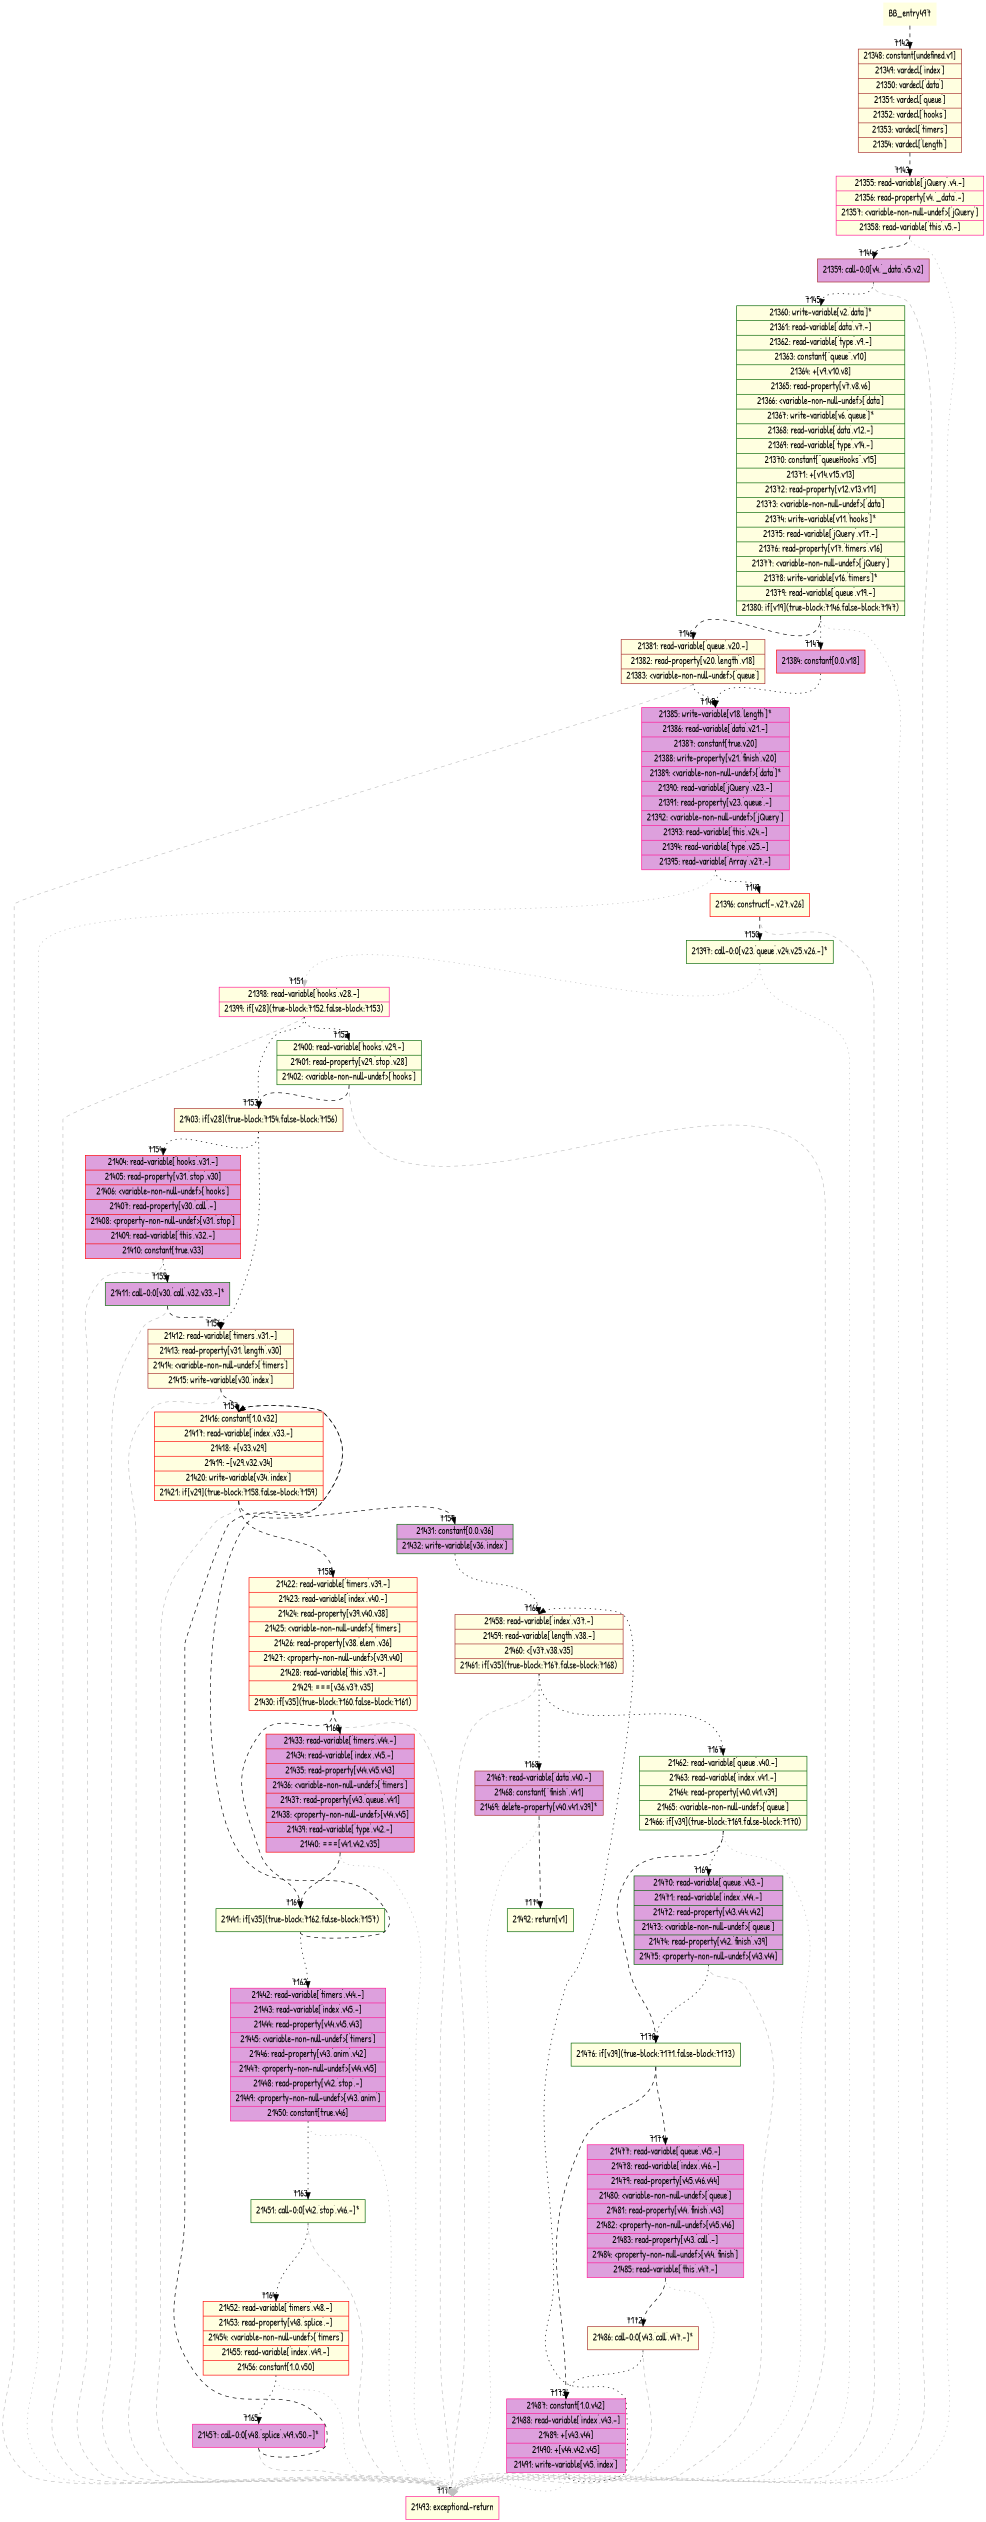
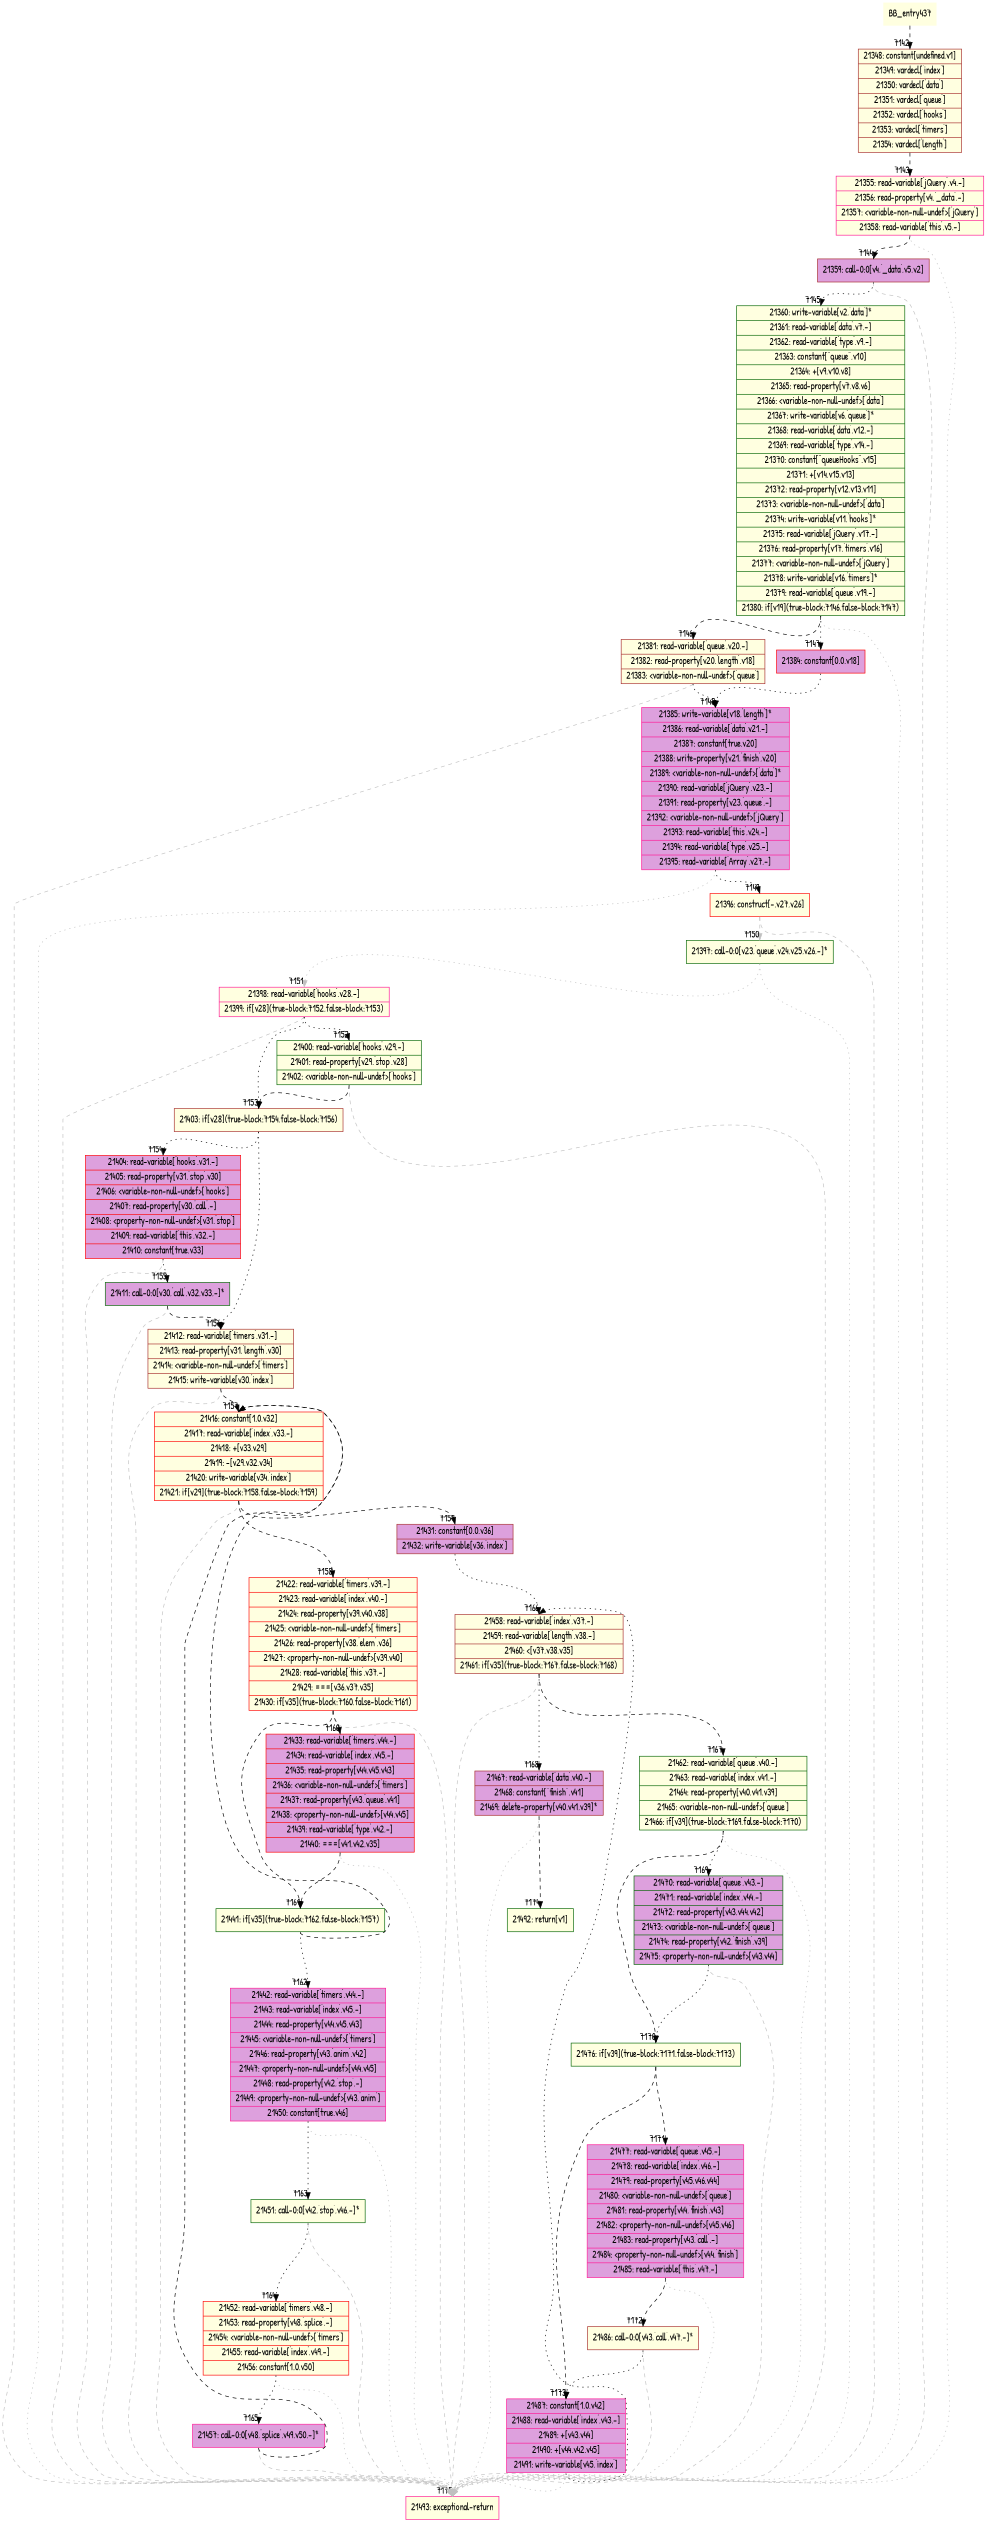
  digraph {
    fontname="Patrick Hand"
    rankdir=TD
    node [color=darkgreen fillcolor=lightyellow fontname="Patrick Hand" shape=record style=filled]
    edge [fontname="Patrick Hand" headport=n style=dashed tailport=s]
-   BB_entry437 [color=red shape=none label=BB_entry497]
+   BB_entry437 [color=red shape=none]
    n2 [color=brown label="{21348: constant[undefined,v1]|21349: vardecl['index']|21350: vardecl['data']|21351: vardecl['queue']|21352: vardecl['hooks']|21353: vardecl['timers']|21354: vardecl['length']}"]
    n3 [color=deeppink label="{21355: read-variable['jQuery',v4,-]|21356: read-property[v4,'_data',-]|21357: \<variable-non-null-undef\>['jQuery']|21358: read-variable['this',v5,-]}"]
    n4 [color=brown fillcolor=plum label="{21359: call-0:0[v4,'_data',v5,v2]}"]
    n5 [color=deeppink label="{21493: exceptional-return}"]
    n6 [label="{21360: write-variable[v2,'data']*|21361: read-variable['data',v7,-]|21362: read-variable['type',v9,-]|21363: constant[\"queue\",v10]|21364: +[v9,v10,v8]|21365: read-property[v7,v8,v6]|21366: \<variable-non-null-undef\>['data']|21367: write-variable[v6,'queue']*|21368: read-variable['data',v12,-]|21369: read-variable['type',v14,-]|21370: constant[\"queueHooks\",v15]|21371: +[v14,v15,v13]|21372: read-property[v12,v13,v11]|21373: \<variable-non-null-undef\>['data']|21374: write-variable[v11,'hooks']*|21375: read-variable['jQuery',v17,-]|21376: read-property[v17,'timers',v16]|21377: \<variable-non-null-undef\>['jQuery']|21378: write-variable[v16,'timers']*|21379: read-variable['queue',v19,-]|21380: if[v19](true-block:7146,false-block:7147)}"]
    n7 [color=brown label="{21381: read-variable['queue',v20,-]|21382: read-property[v20,'length',v18]|21383: \<variable-non-null-undef\>['queue']}"]
    n8 [color=red fillcolor=plum label="{21384: constant[0.0,v18]}"]
    n9 [color=deeppink fillcolor=plum label="{21385: write-variable[v18,'length']*|21386: read-variable['data',v21,-]|21387: constant[true,v20]|21388: write-property[v21,'finish',v20]|21389: \<variable-non-null-undef\>['data']*|21390: read-variable['jQuery',v23,-]|21391: read-property[v23,'queue',-]|21392: \<variable-non-null-undef\>['jQuery']|21393: read-variable['this',v24,-]|21394: read-variable['type',v25,-]|21395: read-variable['Array',v27,-]}"]
    n10 [color=red label="{21396: construct[-,v27,v26]}"]
    n11 [label="{21397: call-0:0[v23,'queue',v24,v25,v26,-]*}"]
    n12 [color=deeppink label="{21398: read-variable['hooks',v28,-]|21399: if[v28](true-block:7152,false-block:7153)}"]
    n13 [color=brown label="{21403: if[v28](true-block:7154,false-block:7156)}"]
    n14 [label="{21400: read-variable['hooks',v29,-]|21401: read-property[v29,'stop',v28]|21402: \<variable-non-null-undef\>['hooks']}"]
    n15 [color=red fillcolor=plum label="{21404: read-variable['hooks',v31,-]|21405: read-property[v31,'stop',v30]|21406: \<variable-non-null-undef\>['hooks']|21407: read-property[v30,'call',-]|21408: \<property-non-null-undef\>[v31,'stop']|21409: read-variable['this',v32,-]|21410: constant[true,v33]}"]
    n16 [color=brown label="{21412: read-variable['timers',v31,-]|21413: read-property[v31,'length',v30]|21414: \<variable-non-null-undef\>['timers']|21415: write-variable[v30,'index']}"]
    n17 [fillcolor=plum label="{21411: call-0:0[v30,'call',v32,v33,-]*}"]
    n18 [color=red label="{21416: constant[1.0,v32]|21417: read-variable['index',v33,-]|21418: +[v33,v29]|21419: -[v29,v32,v34]|21420: write-variable[v34,'index']|21421: if[v29](true-block:7158,false-block:7159)}"]
    n19 [color=red label="{21422: read-variable['timers',v39,-]|21423: read-variable['index',v40,-]|21424: read-property[v39,v40,v38]|21425: \<variable-non-null-undef\>['timers']|21426: read-property[v38,'elem',v36]|21427: \<property-non-null-undef\>[v39,v40]|21428: read-variable['this',v37,-]|21429: ===[v36,v37,v35]|21430: if[v35](true-block:7160,false-block:7161)}"]
-   n20 [fillcolor=plum label="{21431: constant[0.0,v36]|21432: write-variable[v36,'index']}"]
+   n20 [color=brown fillcolor=plum label="{21431: constant[0.0,v36]|21432: write-variable[v36,'index']}"]
    n21 [label="{21441: if[v35](true-block:7162,false-block:7157)}"]
    n22 [color=red fillcolor=plum label="{21433: read-variable['timers',v44,-]|21434: read-variable['index',v45,-]|21435: read-property[v44,v45,v43]|21436: \<variable-non-null-undef\>['timers']|21437: read-property[v43,'queue',v41]|21438: \<property-non-null-undef\>[v44,v45]|21439: read-variable['type',v42,-]|21440: ===[v41,v42,v35]}"]
    n23 [color=brown label="{21458: read-variable['index',v37,-]|21459: read-variable['length',v38,-]|21460: \<[v37,v38,v35]|21461: if[v35](true-block:7167,false-block:7168)}"]
    n24 [color=deeppink fillcolor=plum label="{21442: read-variable['timers',v44,-]|21443: read-variable['index',v45,-]|21444: read-property[v44,v45,v43]|21445: \<variable-non-null-undef\>['timers']|21446: read-property[v43,'anim',v42]|21447: \<property-non-null-undef\>[v44,v45]|21448: read-property[v42,'stop',-]|21449: \<property-non-null-undef\>[v43,'anim']|21450: constant[true,v46]}"]
    n25 [label="{21462: read-variable['queue',v40,-]|21463: read-variable['index',v41,-]|21464: read-property[v40,v41,v39]|21465: \<variable-non-null-undef\>['queue']|21466: if[v39](true-block:7169,false-block:7170)}"]
    n26 [color=brown fillcolor=plum label="{21467: read-variable['data',v40,-]|21468: constant[\"finish\",v41]|21469: delete-property[v40,v41,v39]*}"]
    n27 [label="{21451: call-0:0[v42,'stop',v46,-]*}"]
    n28 [label="{21476: if[v39](true-block:7171,false-block:7173)}"]
    n29 [fillcolor=plum label="{21470: read-variable['queue',v43,-]|21471: read-variable['index',v44,-]|21472: read-property[v43,v44,v42]|21473: \<variable-non-null-undef\>['queue']|21474: read-property[v42,'finish',v39]|21475: \<property-non-null-undef\>[v43,v44]}"]
    n30 [label="{21492: return[v1]}"]
    n31 [color=red label="{21452: read-variable['timers',v48,-]|21453: read-property[v48,'splice',-]|21454: \<variable-non-null-undef\>['timers']|21455: read-variable['index',v49,-]|21456: constant[1.0,v50]}"]
    n32 [color=deeppink fillcolor=plum label="{21457: call-0:0[v48,'splice',v49,v50,-]*}"]
    n33 [color=deeppink fillcolor=plum label="{21477: read-variable['queue',v45,-]|21478: read-variable['index',v46,-]|21479: read-property[v45,v46,v44]|21480: \<variable-non-null-undef\>['queue']|21481: read-property[v44,'finish',v43]|21482: \<property-non-null-undef\>[v45,v46]|21483: read-property[v43,'call',-]|21484: \<property-non-null-undef\>[v44,'finish']|21485: read-variable['this',v47,-]}"]
    n34 [color=deeppink fillcolor=plum label="{21487: constant[1.0,v42]|21488: read-variable['index',v43,-]|21489: +[v43,v44]|21490: +[v44,v42,v45]|21491: write-variable[v45,'index']}"]
    n35 [color=brown label="{21486: call-0:0[v43,'call',v47,-]*}"]
    BB_entry437 -> n2 [headlabel="    7142"]
    n2 -> n3 [headlabel="      7143"]
    n3 -> n4 [headlabel="      7144"]
    n3 -> n5 [color=gray headlabel="      7175" style=dotted]
    n4 -> n5 [color=gray]
    n4 -> n6 [headlabel="      7145" style=dotted]
    n6 -> n5 [color=gray style=dotted]
    n6 -> n7 [headlabel="      7146"]
    n6 -> n8 [headlabel="      7147" style=dotted]
    n7 -> n5 [color=gray]
    n7 -> n9 [headlabel="      7148" style=dotted]
    n8 -> n9 [style=dotted]
    n9 -> n5 [color=gray style=dotted]
    n9 -> n10 [headlabel="      7149" style=dotted]
    n10 -> n5 [color=gray]
-   n10 -> n11 [headlabel="      7150"]
+   n10 -> n11 [headlabel="      7150" color=gray]
    n11 -> n5 [color=gray style=dotted]
    n11 -> n12 [color=gray headlabel="      7151" style=dotted]
    n12 -> n5 [color=gray]
    n12 -> n13 [headlabel="      7153" style=dotted]
    n12 -> n14 [headlabel="      7152" style=dotted]
    n13 -> n15 [headlabel="      7154" style=dotted]
    n13 -> n16 [headlabel="      7156" style=dotted]
    n14 -> n5 [color=gray]
    n14 -> n13
    n15 -> n5 [color=gray]
    n15 -> n17 [headlabel="      7155" style=dotted]
    n16 -> n5 [color=gray]
    n16 -> n18 [headlabel="      7157"]
    n17 -> n5 [color=gray]
    n17 -> n16
    n18 -> n5 [color=gray]
    n18 -> n19 [headlabel="      7158"]
    n18 -> n20 [headlabel="      7159"]
    n19 -> n5 [color=gray]
    n19 -> n21 [headlabel="      7161"]
    n19 -> n22 [headlabel="      7160"]
    n20 -> n23 [headlabel="      7166" style=dotted]
    n21 -> n18
    n21 -> n24 [headlabel="      7162" style=dotted]
    n22 -> n5 [color=gray style=dotted]
    n22 -> n21
    n23 -> n5 [color=gray]
-   n23 -> n25 [headlabel="      7167" style=dotted]
+   n23 -> n25 [headlabel="      7167"]
    n23 -> n26 [headlabel="      7168" style=dotted]
    n24 -> n5 [color=gray style=dotted]
    n24 -> n27 [headlabel="      7163" style=dotted]
    n25 -> n5 [color=gray style=dotted]
    n25 -> n28 [headlabel="      7170"]
    n25 -> n29 [headlabel="      7169" style=dotted]
    n26 -> n5 [color=gray style=dotted]
    n26 -> n30 [headlabel="      7174"]
    n27 -> n5 [color=gray]
    n27 -> n31 [headlabel="      7164" style=dotted]
    n28 -> n33 [headlabel="      7171"]
    n28 -> n34 [headlabel="      7173"]
    n29 -> n5 [color=gray]
    n29 -> n28 [style=dotted]
    n31 -> n5 [color=gray style=dotted]
    n31 -> n32 [headlabel="      7165" style=dotted]
    n32 -> n5 [color=gray]
    n32 -> n18
    n33 -> n5 [color=gray style=dotted]
    n33 -> n35 [headlabel="      7172"]
    n34 -> n5 [color=gray style=dotted]
    n34 -> n23 [style=dotted]
    n35 -> n5 [color=gray]
    n35 -> n34 [style=dotted]
  }
